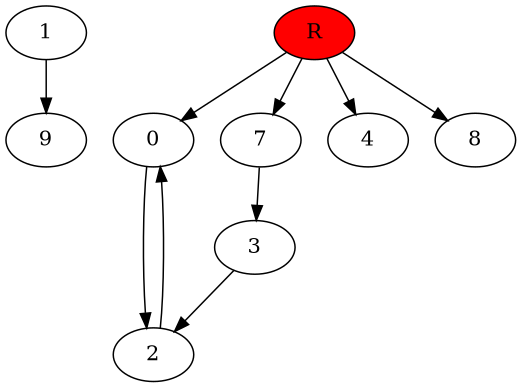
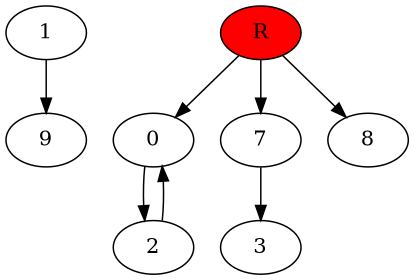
  digraph {
    1
    9
    n3 [label=0]
    2
    3
    7
    R [fillcolor="#ff0000" style=filled]
-   4
    8
    1 -> 9
    n3 -> 2
    2 -> n3
-   3 -> 2
    7 -> 3
    R -> n3
    R -> 7
-   R -> 4
    R -> 8
  }
